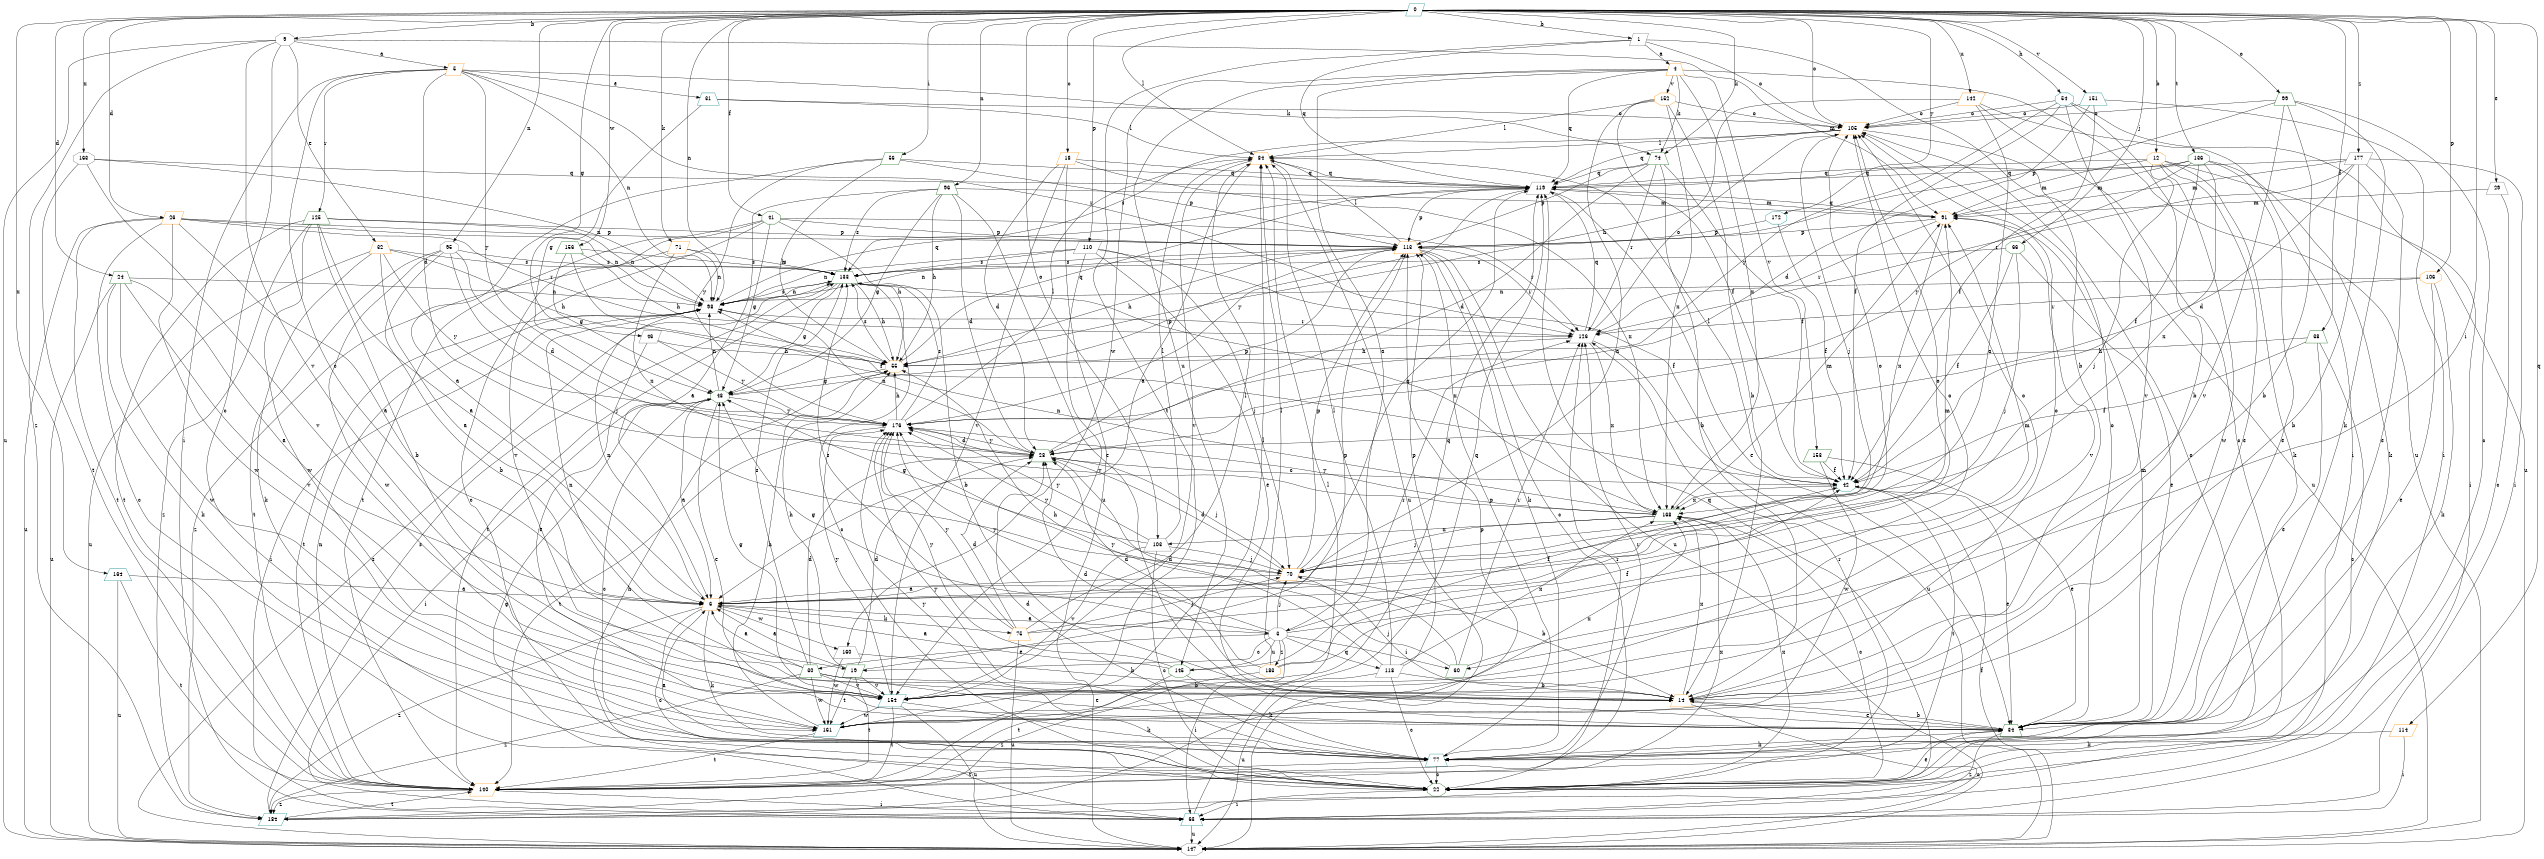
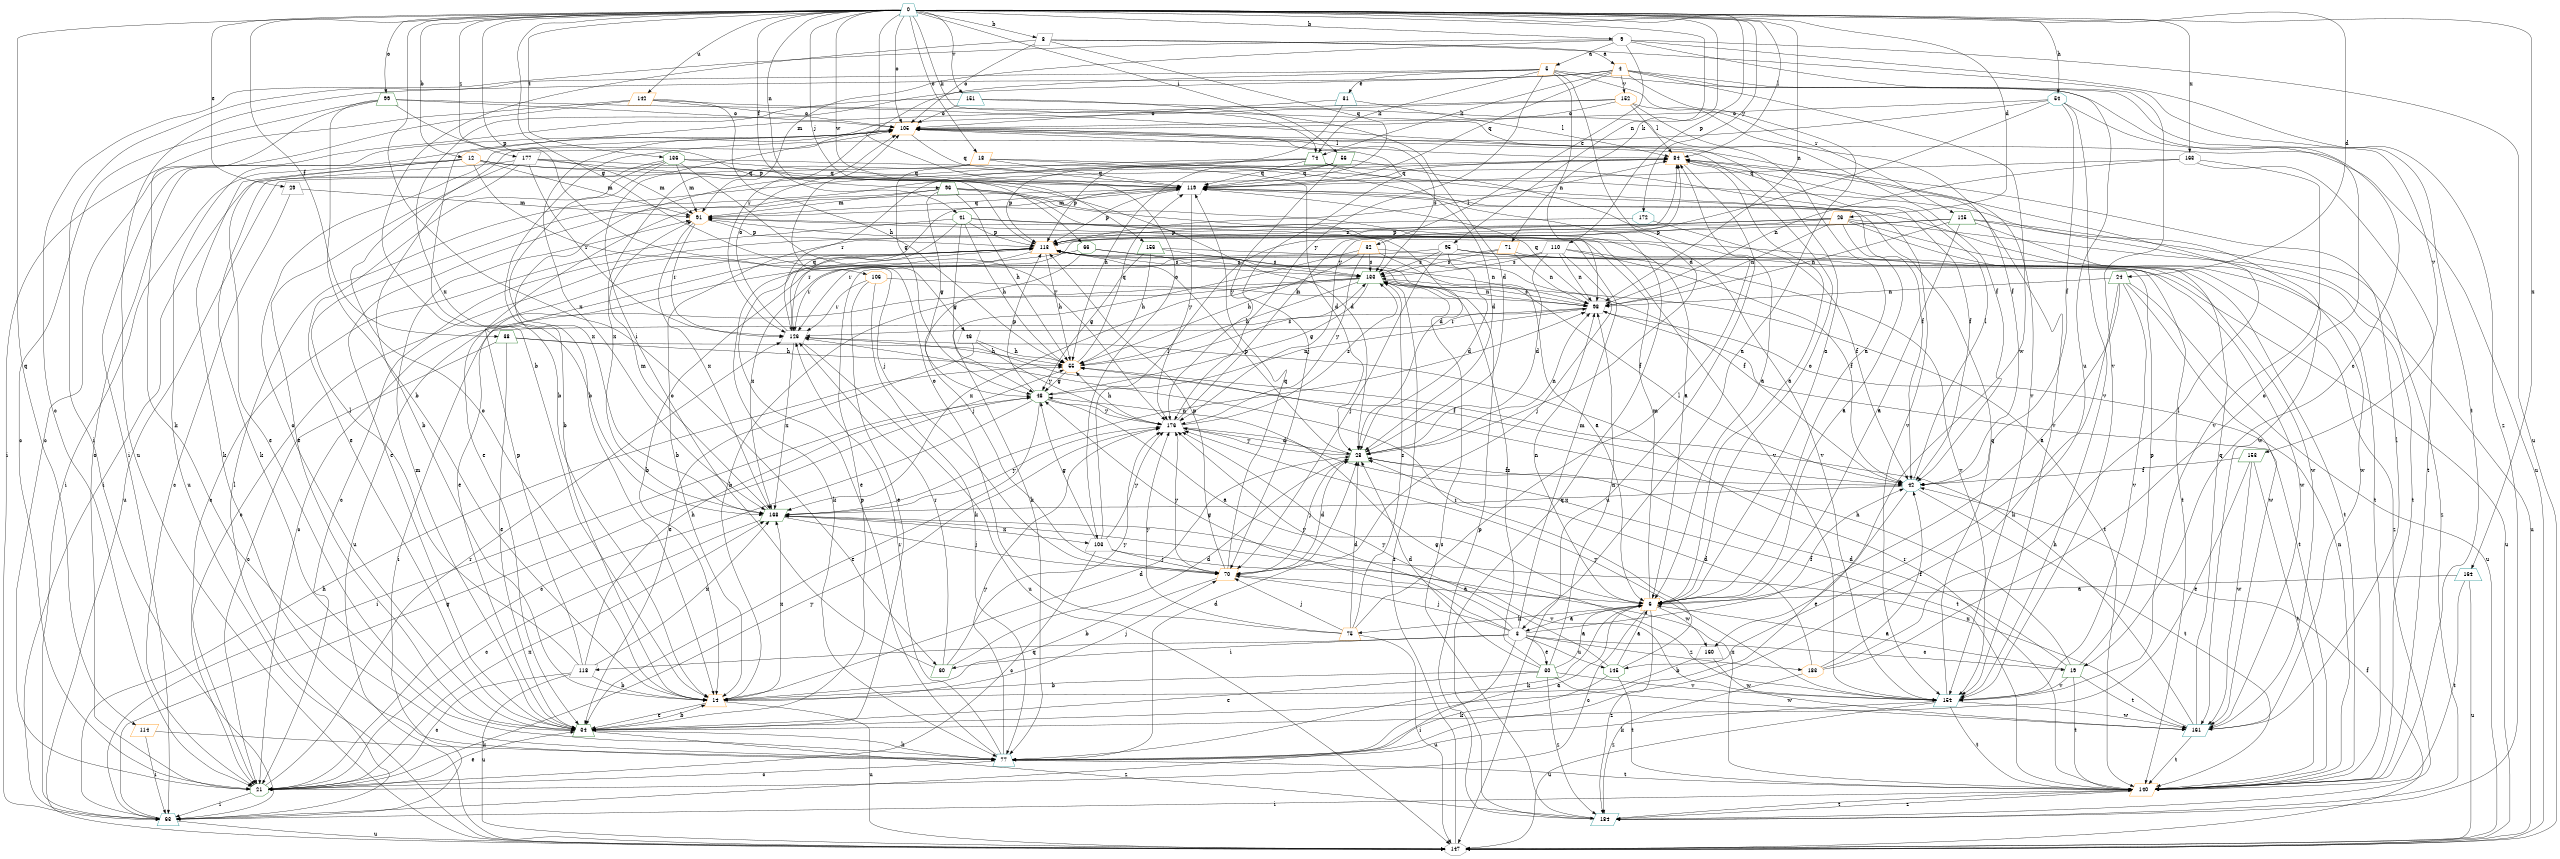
  strict digraph {
    node [color=darkorange shape=parallelogram]
-   0 [color=teal]
-   8 [color=gray40 label=1]
+   0 [color=teal shape=trapezium]
+   8 [color=gray40]
    9 [color=gray40 shape=octagon]
    12 [shape=octagon]
    18
    24 [color=darkgreen shape=trapezium]
    26
    29 [color=gray40 shape=trapezium]
    38 [color=darkgreen shape=trapezium]
    41 [color=darkgreen shape=octagon]
    46 [color=gray40]
    54 [color=teal shape=octagon]
    56 [color=darkgreen]
    60 [color=darkgreen]
    66 [color=darkgreen shape=octagon]
    71
    74 [color=darkgreen shape=trapezium]
    84 [shape=trapezium]
    95 [color=gray40 shape=octagon]
    96 [color=darkgreen shape=trapezium]
    98 [color=gray40]
    99 [color=darkgreen shape=trapezium]
    103 [color=gray40 shape=trapezium]
    105
    106 [shape=octagon]
    110 [color=gray40]
    114
    136 [color=darkgreen shape=octagon]
    142
    151 [color=teal shape=trapezium]
    156 [color=darkgreen shape=trapezium]
    163 [color=gray40 shape=octagon]
    164 [color=teal shape=trapezium]
    172 [color=teal shape=octagon]
    177 [color=gray40]
    4 [shape=trapezium]
    119 [color=gray40]
    14 [shape=trapezium]
    140
    91 [shape=octagon]
    147 [color=gray40 shape=octagon]
    5
-   21 [color=darkgreen shape=octagon label=22]
+   21 [color=darkgreen shape=octagon]
    184 [color=teal]
    32 [shape=trapezium]
    154 [color=teal]
    63 [color=teal shape=trapezium]
    70
    77 [color=teal shape=trapezium]
    34 [color=darkgreen shape=trapezium]
    161 [color=teal]
    168 [color=darkgreen]
    28 [color=darkgreen shape=trapezium]
    6
    126 [color=gray40]
    113 [shape=trapezium]
    42 [color=teal shape=octagon]
    55 [shape=octagon]
    48 [color=darkgreen shape=octagon]
    176 [color=gray40 shape=trapezium]
    133 [color=darkgreen shape=trapezium]
    3 [color=gray40 shape=octagon]
    19 [color=darkgreen]
    30 [color=darkgreen shape=trapezium]
    118 [color=gray40]
    145 [color=darkgreen shape=octagon]
    183 [shape=octagon]
    152 [shape=octagon]
    153 [color=darkgreen]
    160 [color=gray40 shape=trapezium]
    31 [color=teal shape=trapezium]
    125 [color=darkgreen shape=trapezium]
    75 [shape=trapezium]
    0 -> 8 [label=b]
    0 -> 9 [label=b]
    0 -> 12 [label=b]
    0 -> 18 [label=c]
    0 -> 24 [label=d]
    0 -> 26 [label=d]
    0 -> 29 [label=e]
    0 -> 38 [label=f]
    0 -> 41 [label=f]
    0 -> 46 [label=g]
    0 -> 54 [label=h]
    0 -> 56 [label=i]
    0 -> 60 [label=i]
    0 -> 66 [label=j]
    0 -> 71 [label=k]
    0 -> 74 [label=k]
    0 -> 84 [label=l]
    0 -> 95 [label=n]
    0 -> 96 [label=n]
    0 -> 98 [label=n]
    0 -> 99 [label=o]
    0 -> 103 [label=o]
    0 -> 105 [label=o]
    0 -> 106 [label=p]
    0 -> 110 [label=p]
    0 -> 114 [label=q]
    0 -> 136 [label=t]
    0 -> 142 [label=u]
    0 -> 151 [label=v]
    0 -> 156 [label=w]
    0 -> 163 [label=x]
    0 -> 164 [label=x]
    0 -> 172 [label=y]
    0 -> 177 [label=z]
    8 -> 105 [label=o]
    8 -> 4 [label=a]
    8 -> 119 [label=q]
    8 -> 14 [label=b]
    8 -> 140 [label=t]
    9 -> 91 [label=m]
    9 -> 147 [label=u]
    9 -> 5 [label=a]
    9 -> 21 [label=c]
    9 -> 184 [label=z]
    9 -> 32 [label=e]
    9 -> 154 [label=v]
    12 -> 119 [label=q]
    12 -> 91 [label=m]
    12 -> 63 [label=i]
    12 -> 70 [label=j]
    12 -> 77 [label=k]
    12 -> 34 [label=e]
    12 -> 161 [label=w]
    18 -> 119 [label=q]
    18 -> 147 [label=u]
    18 -> 154 [label=v]
    18 -> 168 [label=x]
    18 -> 28 [label=d]
    24 -> 98 [label=n]
    24 -> 147 [label=u]
    24 -> 154 [label=v]
    24 -> 77 [label=k]
    24 -> 161 [label=w]
    24 -> 6 [label=a]
    26 -> 98 [label=n]
    26 -> 140 [label=t]
    26 -> 147 [label=u]
    26 -> 21 [label=c]
    26 -> 161 [label=w]
    26 -> 6 [label=a]
    26 -> 126 [label=r]
    26 -> 113 [label=p]
    29 -> 91 [label=m]
    29 -> 21 [label=c]
    38 -> 21 [label=c]
    38 -> 34 [label=e]
    38 -> 42 [label=f]
    38 -> 55 [label=h]
    41 -> 140 [label=t]
    41 -> 21 [label=c]
    41 -> 154 [label=v]
    41 -> 126 [label=r]
    41 -> 113 [label=p]
    41 -> 55 [label=h]
    41 -> 48 [label=g]
    46 -> 34 [label=e]
    46 -> 55 [label=h]
    46 -> 176 [label=y]
    54 -> 105 [label=o]
    54 -> 14 [label=b]
    54 -> 147 [label=u]
    54 -> 154 [label=v]
    54 -> 42 [label=f]
    54 -> 176 [label=y]
    56 -> 119 [label=q]
    56 -> 6 [label=a]
    56 -> 113 [label=p]
    56 -> 55 [label=h]
    56 -> 176 [label=y]
    60 -> 105 [label=o]
    60 -> 28 [label=d]
    60 -> 126 [label=r]
    60 -> 176 [label=y]
    66 -> 70 [label=j]
    66 -> 34 [label=e]
    66 -> 42 [label=f]
    66 -> 133 [label=s]
    71 -> 98 [label=n]
    71 -> 184 [label=z]
    71 -> 168 [label=x]
    71 -> 133 [label=s]
    74 -> 119 [label=q]
    74 -> 14 [label=b]
    74 -> 28 [label=d]
    74 -> 126 [label=r]
    74 -> 113 [label=p]
    74 -> 42 [label=f]
    84 -> 119 [label=q]
    84 -> 147 [label=u]
    84 -> 154 [label=v]
    84 -> 6 [label=a]
    95 -> 14 [label=b]
    95 -> 140 [label=t]
    95 -> 70 [label=j]
    95 -> 161 [label=w]
    95 -> 28 [label=d]
    95 -> 133 [label=s]
    96 -> 91 [label=m]
    96 -> 34 [label=e]
    96 -> 28 [label=d]
    96 -> 6 [label=a]
    96 -> 55 [label=h]
    96 -> 48 [label=g]
    96 -> 133 [label=s]
    98 -> 119 [label=q]
    98 -> 140 [label=t]
    98 -> 63 [label=i]
    98 -> 126 [label=r]
    98 -> 133 [label=s]
    99 -> 105 [label=o]
    99 -> 14 [label=b]
    99 -> 21 [label=c]
    99 -> 154 [label=v]
    99 -> 77 [label=k]
    99 -> 113 [label=p]
    103 -> 84 [label=l]
    103 -> 21 [label=c]
    103 -> 154 [label=v]
    103 -> 70 [label=j]
    103 -> 48 [label=g]
    103 -> 176 [label=y]
    105 -> 84 [label=l]
    105 -> 119 [label=q]
    105 -> 147 [label=u]
    105 -> 70 [label=j]
    105 -> 133 [label=s]
    106 -> 98 [label=n]
    106 -> 77 [label=k]
    106 -> 34 [label=e]
    106 -> 126 [label=r]
    110 -> 98 [label=n]
    110 -> 154 [label=v]
    110 -> 70 [label=j]
    110 -> 34 [label=e]
+   110 -> 28 [label=d]
    110 -> 42 [label=f]
    110 -> 133 [label=s]
    114 -> 63 [label=i]
    114 -> 77 [label=k]
    136 -> 119 [label=q]
    136 -> 91 [label=m]
    136 -> 77 [label=k]
    136 -> 34 [label=e]
    136 -> 168 [label=x]
    136 -> 42 [label=f]
    136 -> 176 [label=y]
    142 -> 105 [label=o]
    142 -> 21 [label=c]
    142 -> 63 [label=i]
    142 -> 6 [label=a]
    142 -> 55 [label=h]
    151 -> 105 [label=o]
    151 -> 63 [label=i]
    151 -> 28 [label=d]
    151 -> 42 [label=f]
    156 -> 42 [label=f]
    156 -> 55 [label=h]
    156 -> 48 [label=g]
    156 -> 133 [label=s]
    163 -> 98 [label=n]
    163 -> 119 [label=q]
    163 -> 140 [label=t]
    163 -> 154 [label=v]
    164 -> 140 [label=t]
    164 -> 147 [label=u]
    164 -> 6 [label=a]
    172 -> 113 [label=p]
    172 -> 42 [label=f]
    177 -> 119 [label=q]
    177 -> 14 [label=b]
    177 -> 91 [label=m]
    177 -> 63 [label=i]
    177 -> 34 [label=e]
    177 -> 28 [label=d]
    177 -> 126 [label=r]
    4 -> 74 [label=k]
    4 -> 119 [label=q]
    4 -> 147 [label=u]
    4 -> 168 [label=x]
    4 -> 3 [label=a]
    4 -> 145 [label=u]
    4 -> 152 [label=v]
    4 -> 153 [label=v]
    4 -> 160 [label=w]
    119 -> 91 [label=m]
    119 -> 34 [label=e]
    119 -> 113 [label=p]
    119 -> 176 [label=y]
    14 -> 105 [label=o]
    14 -> 147 [label=u]
    14 -> 70 [label=j]
    14 -> 34 [label=e]
    14 -> 168 [label=x]
    14 -> 28 [label=d]
    140 -> 98 [label=n]
    140 -> 184 [label=z]
    140 -> 63 [label=i]
    140 -> 168 [label=x]
    140 -> 126 [label=r]
    91 -> 119 [label=q]
    91 -> 154 [label=v]
    91 -> 168 [label=x]
    91 -> 126 [label=r]
    91 -> 113 [label=p]
    147 -> 42 [label=f]
    147 -> 133 [label=s]
    5 -> 74 [label=k]
    5 -> 98 [label=n]
    5 -> 63 [label=i]
    5 -> 28 [label=d]
    5 -> 126 [label=r]
    5 -> 176 [label=y]
    5 -> 19 [label=c]
    5 -> 31 [label=e]
    5 -> 125 [label=r]
    21 -> 105 [label=o]
    21 -> 63 [label=i]
    21 -> 34 [label=e]
    21 -> 168 [label=x]
    21 -> 126 [label=r]
    21 -> 176 [label=y]
    184 -> 119 [label=q]
    184 -> 140 [label=t]
    184 -> 113 [label=p]
    184 -> 133 [label=s]
    32 -> 147 [label=u]
    32 -> 77 [label=k]
    32 -> 6 [label=a]
    32 -> 55 [label=h]
    32 -> 176 [label=y]
    32 -> 133 [label=s]
    154 -> 119 [label=q]
    154 -> 140 [label=t]
    154 -> 147 [label=u]
    154 -> 77 [label=k]
    154 -> 161 [label=w]
    154 -> 48 [label=g]
    154 -> 176 [label=y]
    63 -> 84 [label=l]
    63 -> 147 [label=u]
    63 -> 55 [label=h]
    63 -> 48 [label=g]
    70 -> 119 [label=q]
    70 -> 14 [label=b]
    70 -> 28 [label=d]
    70 -> 6 [label=a]
    70 -> 113 [label=p]
    70 -> 176 [label=y]
    77 -> 140 [label=t]
    77 -> 21 [label=c]
    77 -> 28 [label=d]
    77 -> 6 [label=a]
    77 -> 126 [label=r]
    77 -> 113 [label=p]
    77 -> 176 [label=y]
    34 -> 105 [label=o]
    34 -> 14 [label=b]
    34 -> 91 [label=m]
    34 -> 184 [label=z]
    34 -> 77 [label=k]
    161 -> 84 [label=l]
    161 -> 119 [label=q]
    161 -> 140 [label=t]
    161 -> 168 [label=x]
    161 -> 55 [label=h]
    168 -> 98 [label=n]
    168 -> 103 [label=x]
    168 -> 91 [label=m]
    168 -> 21 [label=c]
    168 -> 70 [label=j]
    168 -> 176 [label=y]
    28 -> 98 [label=n]
    28 -> 70 [label=j]
    28 -> 113 [label=p]
-   28 -> 42 [label=c]
+   28 -> 42 [label=f]
    28 -> 176 [label=y]
    6 -> 98 [label=n]
    6 -> 105 [label=o]
    6 -> 91 [label=m]
    6 -> 21 [label=c]
    6 -> 184 [label=z]
    6 -> 77 [label=k]
    6 -> 3 [label=a]
    6 -> 160 [label=w]
    6 -> 75 [label=k]
    126 -> 105 [label=o]
    126 -> 119 [label=q]
    126 -> 147 [label=u]
    126 -> 168 [label=x]
    126 -> 55 [label=h]
    113 -> 84 [label=l]
    113 -> 98 [label=n]
    113 -> 147 [label=u]
    113 -> 21 [label=c]
    113 -> 77 [label=k]
    113 -> 126 [label=r]
    113 -> 55 [label=h]
    113 -> 133 [label=s]
    42 -> 84 [label=l]
    42 -> 140 [label=t]
    42 -> 34 [label=e]
    42 -> 168 [label=x]
    55 -> 119 [label=q]
    55 -> 48 [label=g]
    55 -> 133 [label=s]
    48 -> 98 [label=n]
    48 -> 21 [label=c]
    48 -> 63 [label=i]
    48 -> 34 [label=e]
    48 -> 6 [label=a]
    48 -> 113 [label=p]
    48 -> 176 [label=y]
    176 -> 84 [label=l]
    176 -> 140 [label=t]
    176 -> 28 [label=d]
    176 -> 55 [label=h]
    176 -> 133 [label=s]
    133 -> 98 [label=n]
    133 -> 14 [label=b]
    133 -> 140 [label=t]
    133 -> 21 [label=c]
    133 -> 168 [label=x]
    133 -> 55 [label=h]
    133 -> 48 [label=g]
    3 -> 60 [label=i]
    3 -> 91 [label=m]
    3 -> 63 [label=i]
    3 -> 70 [label=j]
    3 -> 42 [label=f]
    3 -> 48 [label=g]
    3 -> 176 [label=y]
    3 -> 19 [label=c]
    3 -> 30 [label=e]
    3 -> 118 [label=q]
    3 -> 145 [label=u]
    3 -> 183 [label=z]
    19 -> 140 [label=t]
    19 -> 154 [label=v]
    19 -> 161 [label=t]
    19 -> 28 [label=d]
    19 -> 6 [label=a]
    19 -> 113 [label=p]
    19 -> 55 [label=h]
    30 -> 98 [label=n]
    30 -> 14 [label=b]
    30 -> 184 [label=z]
    30 -> 154 [label=v]
    30 -> 34 [label=e]
    30 -> 161 [label=w]
    30 -> 28 [label=d]
    30 -> 6 [label=a]
    30 -> 133 [label=s]
    118 -> 84 [label=l]
    118 -> 14 [label=b]
    118 -> 147 [label=u]
    118 -> 21 [label=c]
    118 -> 168 [label=x]
    118 -> 113 [label=p]
    118 -> 55 [label=h]
    145 -> 140 [label=t]
    145 -> 77 [label=k]
    145 -> 6 [label=a]
    145 -> 126 [label=r]
    145 -> 176 [label=y]
    183 -> 84 [label=l]
    183 -> 105 [label=o]
    183 -> 184 [label=z]
    183 -> 28 [label=d]
    183 -> 42 [label=f]
    152 -> 84 [label=l]
    152 -> 105 [label=o]
    152 -> 14 [label=b]
    152 -> 168 [label=x]
    152 -> 6 [label=a]
    152 -> 42 [label=f]
+   153 -> 140 [label=t]
    153 -> 34 [label=e]
    153 -> 161 [label=w]
    153 -> 42 [label=f]
    160 -> 14 [label=b]
    160 -> 161 [label=w]
    31 -> 84 [label=l]
    31 -> 105 [label=o]
    31 -> 48 [label=g]
    125 -> 98 [label=n]
    125 -> 14 [label=b]
    125 -> 140 [label=t]
    125 -> 184 [label=z]
    125 -> 161 [label=w]
    125 -> 6 [label=a]
    125 -> 113 [label=p]
    75 -> 84 [label=l]
    75 -> 105 [label=o]
    75 -> 147 [label=u]
    75 -> 70 [label=j]
    75 -> 28 [label=d]
    75 -> 176 [label=y]
    75 -> 133 [label=s]
  }
